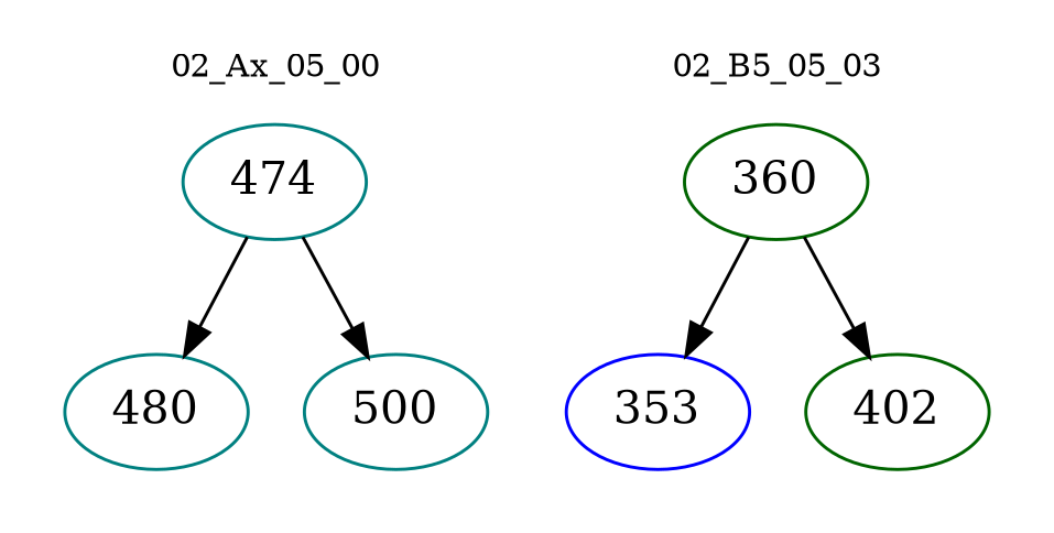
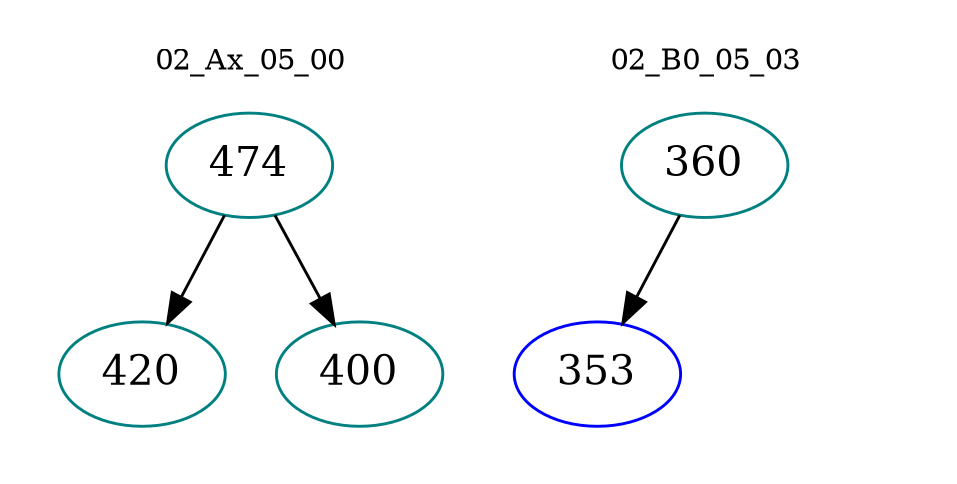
  digraph {
    node [color=teal]
    edge [color=black]
    n1 [label=474]
-   n2 [label=480]
-   n3 [label=500]
-   n4 [color=darkgreen label=360]
+   n2 [label=420]
+   n3 [label=400]
+   n4 [label=360]
    n5 [color=blue label=353]
-   n6 [color=darkgreen label=402]
    subgraph cluster_1 {
      color=white
      fontsize=10
      label="02_Ax_05_00"
      n1
      n2
      n3
    }
    subgraph cluster_2 {
      color=white
      fontsize=10
-     label="02_B5_05_03"
+     label="02_B0_05_03"
      n4
      n5
-     n6
    }
    n1 -> n2
    n1 -> n3
    n4 -> n5
-   n4 -> n6
  }
